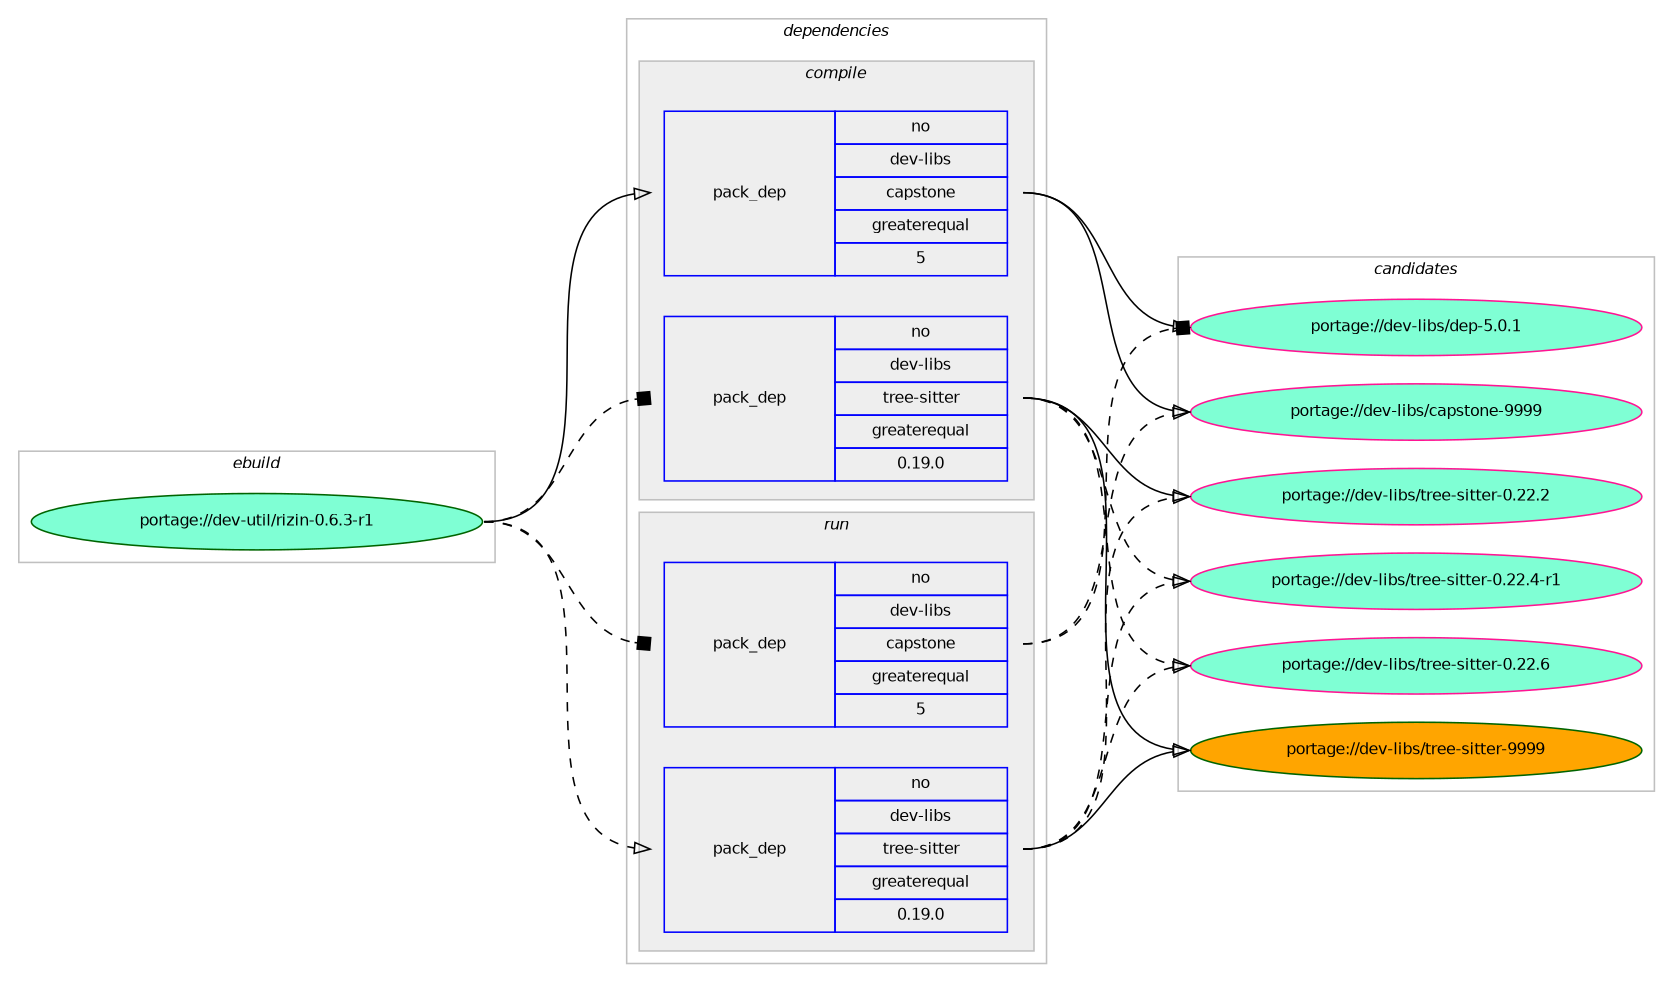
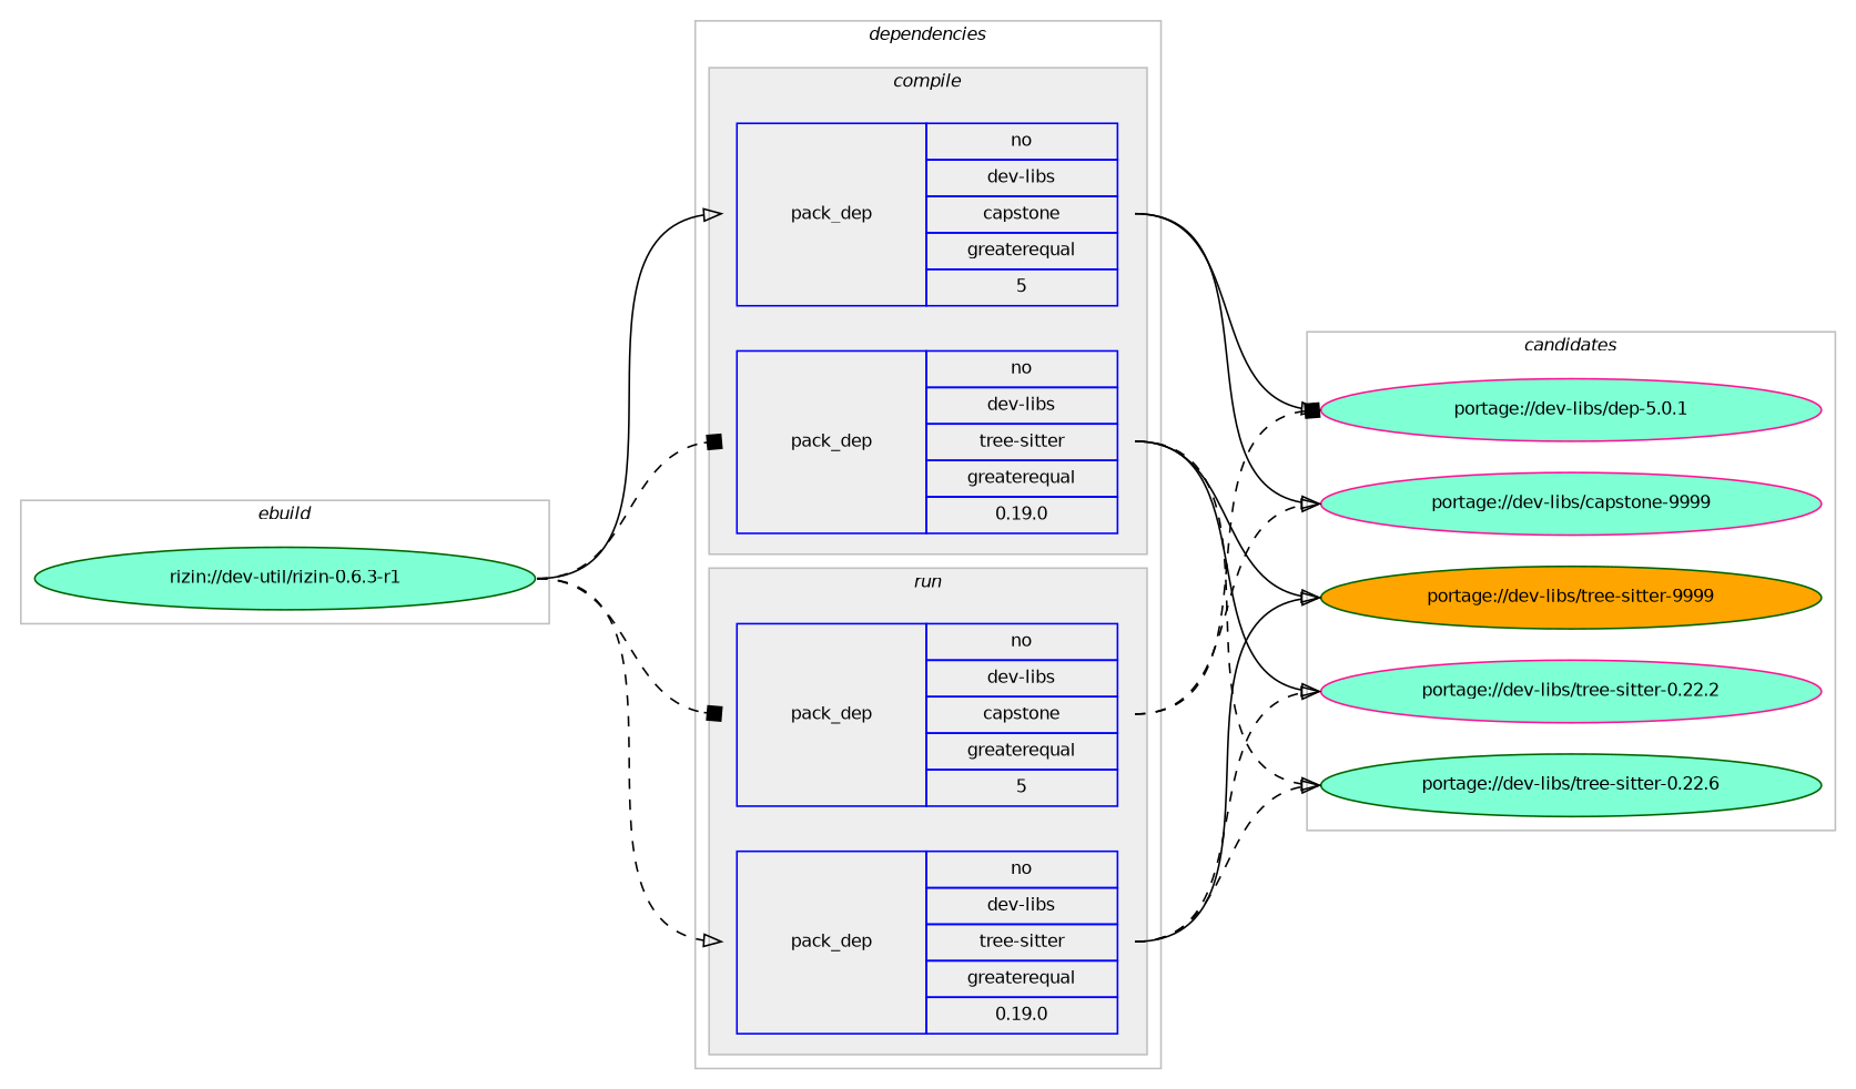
  digraph {
    compound=true
    concentrate=true
    fontname=Helvetica
    fontsize=10
    newrank=true
    rankdir=LR
    ranksep=1.5
    node [color=blue fillcolor=aquamarine fontname=Helvetica fontsize=10 style=filled]
    edge [arrowhead=onormal headport=w style=dashed tailport=e weight=100]
-   n1 [color=darkgreen label="portage://dev-util/rizin-0.6.3-r1" width=4]
+   n1 [color=darkgreen label="rizin://dev-util/rizin-0.6.3-r1" width=4]
    n2 [label=<<TABLE BORDER="0" CELLBORDER="1" CELLSPACING="0" CELLPADDING="4" WIDTH="220"><TR><TD ROWSPAN="6" CELLPADDING="30">pack_dep</TD></TR><TR><TD WIDTH="110">no</TD></TR><TR><TD>dev-libs</TD></TR><TR><TD>capstone</TD></TR><TR><TD>greaterequal</TD></TR><TR><TD>5</TD></TR></TABLE>> shape=none fillcolor="" style=""]
    n3 [label=<<TABLE BORDER="0" CELLBORDER="1" CELLSPACING="0" CELLPADDING="4" WIDTH="220"><TR><TD ROWSPAN="6" CELLPADDING="30">pack_dep</TD></TR><TR><TD WIDTH="110">no</TD></TR><TR><TD>dev-libs</TD></TR><TR><TD>tree-sitter</TD></TR><TR><TD>greaterequal</TD></TR><TR><TD>0.19.0</TD></TR></TABLE>> shape=none fillcolor="" style=""]
    n4 [label=<<TABLE BORDER="0" CELLBORDER="1" CELLSPACING="0" CELLPADDING="4" WIDTH="220"><TR><TD ROWSPAN="6" CELLPADDING="30">pack_dep</TD></TR><TR><TD WIDTH="110">no</TD></TR><TR><TD>dev-libs</TD></TR><TR><TD>capstone</TD></TR><TR><TD>greaterequal</TD></TR><TR><TD>5</TD></TR></TABLE>> shape=none fillcolor="" style=""]
    n5 [label=<<TABLE BORDER="0" CELLBORDER="1" CELLSPACING="0" CELLPADDING="4" WIDTH="220"><TR><TD ROWSPAN="6" CELLPADDING="30">pack_dep</TD></TR><TR><TD WIDTH="110">no</TD></TR><TR><TD>dev-libs</TD></TR><TR><TD>tree-sitter</TD></TR><TR><TD>greaterequal</TD></TR><TR><TD>0.19.0</TD></TR></TABLE>> shape=none fillcolor="" style=""]
    n6 [color=deeppink label="portage://dev-libs/dep-5.0.1" width=4]
    n7 [color=deeppink label="portage://dev-libs/capstone-9999" width=4]
    n8 [color=deeppink label="portage://dev-libs/tree-sitter-0.22.2" width=4]
-   n9 [color=deeppink label="portage://dev-libs/tree-sitter-0.22.4-r1" width=4]
-   n10 [color=deeppink label="portage://dev-libs/tree-sitter-0.22.6" width=4]
+   n10 [color=darkgreen label="portage://dev-libs/tree-sitter-0.22.6" width=4]
    n11 [color=darkgreen fillcolor=orange label="portage://dev-libs/tree-sitter-9999" width=4]
    subgraph cluster_1 {
      color=gray
      label=<<i>ebuild</i>>
      rank=same
      n1
    }
    subgraph cluster_2 {
      color=gray
      label=<<i>dependencies</i>>
      subgraph cluster_3 {
        color=gray
        fillcolor="#eeeeee"
        label=<<i>compile</i>>
        style=filled
        subgraph sub_4 {
          color=gray
          fillcolor="#eeeeee"
          label=<<i>compile</i>>
          style=filled
          n2
        }
        subgraph sub_5 {
          color=gray
          fillcolor="#eeeeee"
          label=<<i>compile</i>>
          style=filled
          n3
        }
      }
      subgraph cluster_6 {
        color=gray
        fillcolor="#eeeeee"
        label=<<i>compile and run</i>>
        style=filled
      }
      subgraph cluster_7 {
        color=gray
        fillcolor="#eeeeee"
        label=<<i>run</i>>
        style=filled
        subgraph sub_8 {
          color=gray
          fillcolor="#eeeeee"
          label=<<i>run</i>>
          style=filled
          n4
        }
        subgraph sub_9 {
          color=gray
          fillcolor="#eeeeee"
          label=<<i>run</i>>
          style=filled
          n5
        }
      }
    }
    subgraph cluster_10 {
      color=gray
      label=<<i>candidates</i>>
      rank=same
      subgraph sub_11 {
        color=black
        label=<<i>candidates</i>>
        nodesep=1
        rank=same
        n6
        n7
      }
      subgraph sub_12 {
        color=black
        label=<<i>candidates</i>>
        nodesep=1
        rank=same
        n8
-       n9
        n10
        n11
      }
      subgraph sub_13 {
        color=black
        label=<<i>candidates</i>>
        nodesep=1
        rank=same
        n6
        n7
      }
      subgraph sub_14 {
        color=black
        label=<<i>candidates</i>>
        nodesep=1
        rank=same
        n8
-       n9
        n10
        n11
      }
    }
    n1 -> n2 [style=solid weight=20]
    n1 -> n3 [arrowhead=box weight=20]
    n1 -> n4 [arrowhead=box weight=20]
    n1 -> n5 [weight=20]
    n2 -> n6 [style=solid]
    n2 -> n7 [style=solid]
    n3 -> n8 [style=solid]
-   n3 -> n9
    n3 -> n10
    n3 -> n11 [style=solid]
    n4 -> n6 [arrowhead=box]
    n4 -> n7
    n5 -> n8
-   n5 -> n9
    n5 -> n10
    n5 -> n11 [style=solid]
  }
